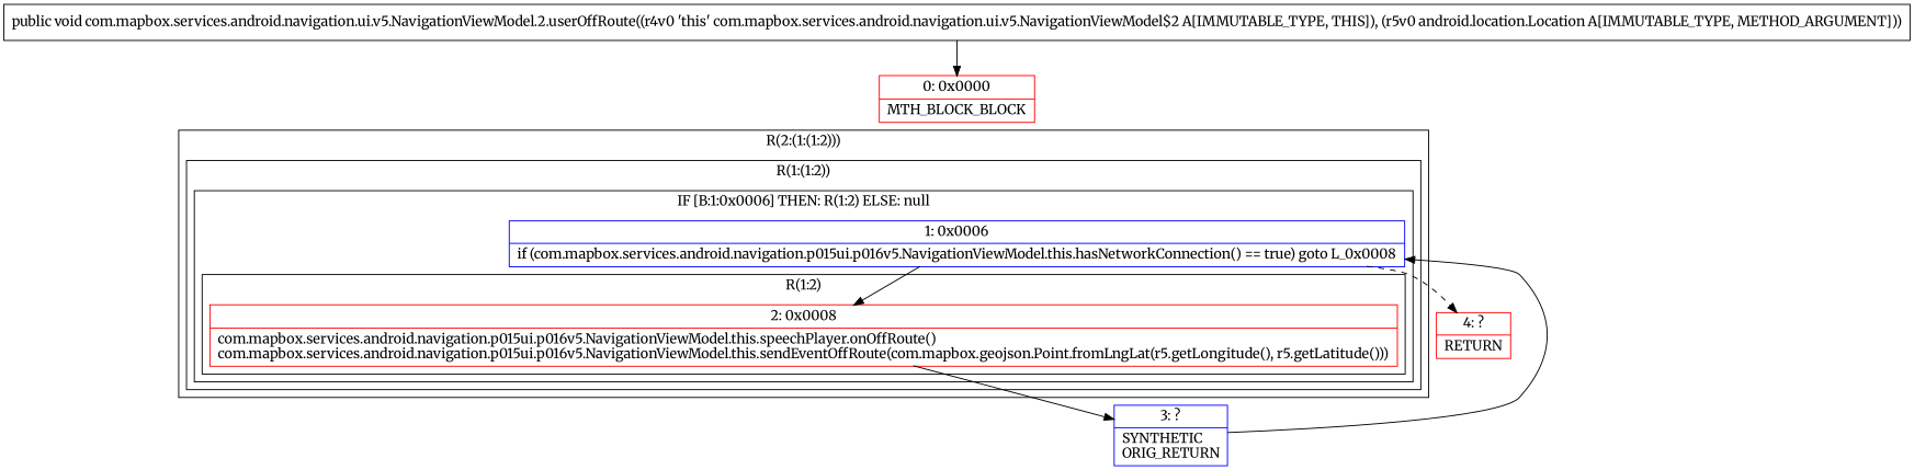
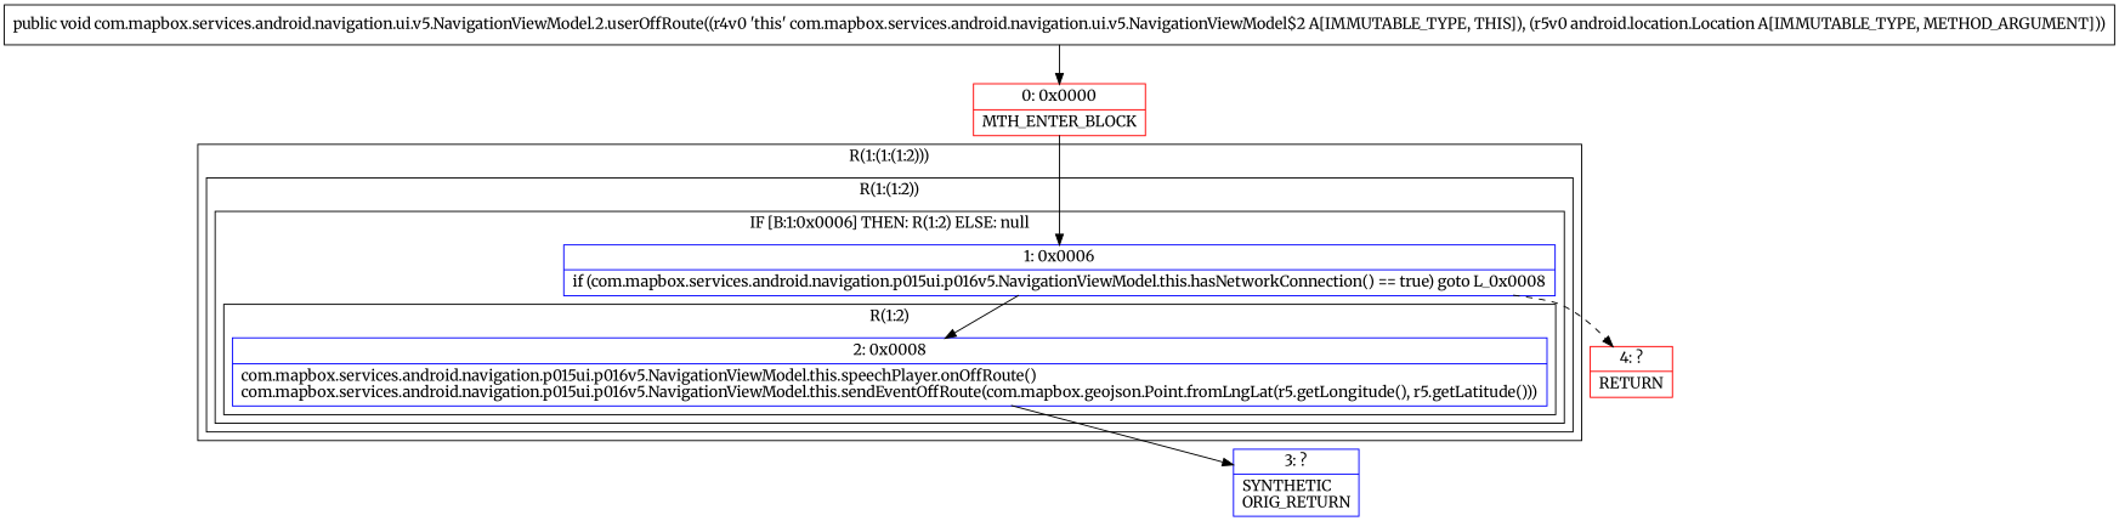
  digraph {
    fontname=Merriweather
    node [color=blue fontname=Merriweather shape=record]
    edge [fontname=Merriweather]
-   n1 [color=red label="{2\:\ 0x0008|com.mapbox.services.android.navigation.p015ui.p016v5.NavigationViewModel.this.speechPlayer.onOffRoute()\lcom.mapbox.services.android.navigation.p015ui.p016v5.NavigationViewModel.this.sendEventOffRoute(com.mapbox.geojson.Point.fromLngLat(r5.getLongitude(), r5.getLatitude()))\l}"]
+   n1 [label="{2\:\ 0x0008|com.mapbox.services.android.navigation.p015ui.p016v5.NavigationViewModel.this.speechPlayer.onOffRoute()\lcom.mapbox.services.android.navigation.p015ui.p016v5.NavigationViewModel.this.sendEventOffRoute(com.mapbox.geojson.Point.fromLngLat(r5.getLongitude(), r5.getLatitude()))\l}"]
    n2 [label="{1\:\ 0x0006|if (com.mapbox.services.android.navigation.p015ui.p016v5.NavigationViewModel.this.hasNetworkConnection() == true) goto L_0x0008\l}"]
    n3 [label="{3\:\ ?|SYNTHETIC\lORIG_RETURN\l}"]
    n4 [color=red label="{4\:\ ?|RETURN\l}"]
-   n5 [color=red label="{0\:\ 0x0000|MTH_BLOCK_BLOCK\l}"]
+   n5 [color=red label="{0\:\ 0x0000|MTH_ENTER_BLOCK\l}"]
    n6 [label="{public void com.mapbox.services.android.navigation.ui.v5.NavigationViewModel.2.userOffRoute((r4v0 'this' com.mapbox.services.android.navigation.ui.v5.NavigationViewModel$2 A[IMMUTABLE_TYPE, THIS]), (r5v0 android.location.Location A[IMMUTABLE_TYPE, METHOD_ARGUMENT])) }" color=""]
    subgraph cluster_1 {
-     label="R(2:(1:(1:2)))"
+     label="R(1:(1:(1:2)))"
      subgraph cluster_2 {
        label="R(1:(1:2))"
        subgraph cluster_3 {
          label="IF [B:1:0x0006] THEN: R(1:2) ELSE: null"
          n2
          subgraph cluster_4 {
            label="R(1:2)"
            n1
          }
        }
      }
    }
    n1 -> n3
    n2 -> n1
    n2 -> n4 [style=dashed]
-   n3 -> n2
+   n5 -> n2
    n6 -> n5
  }
